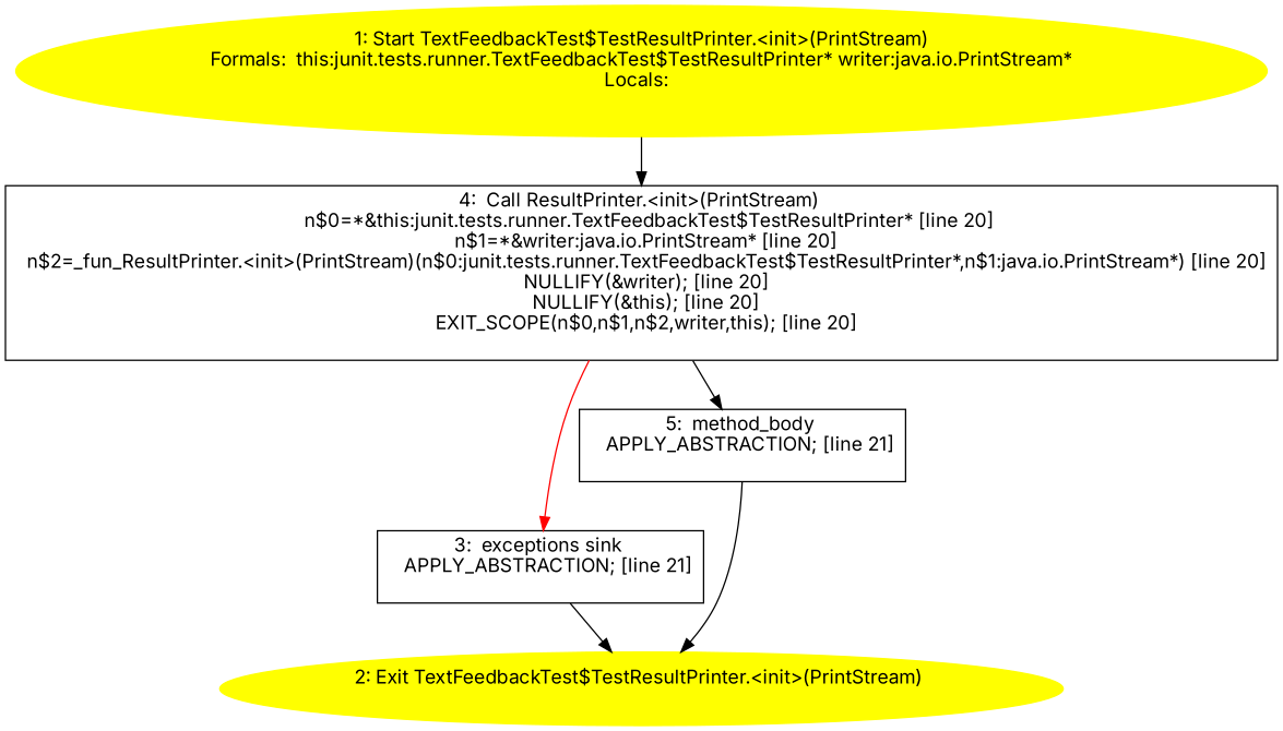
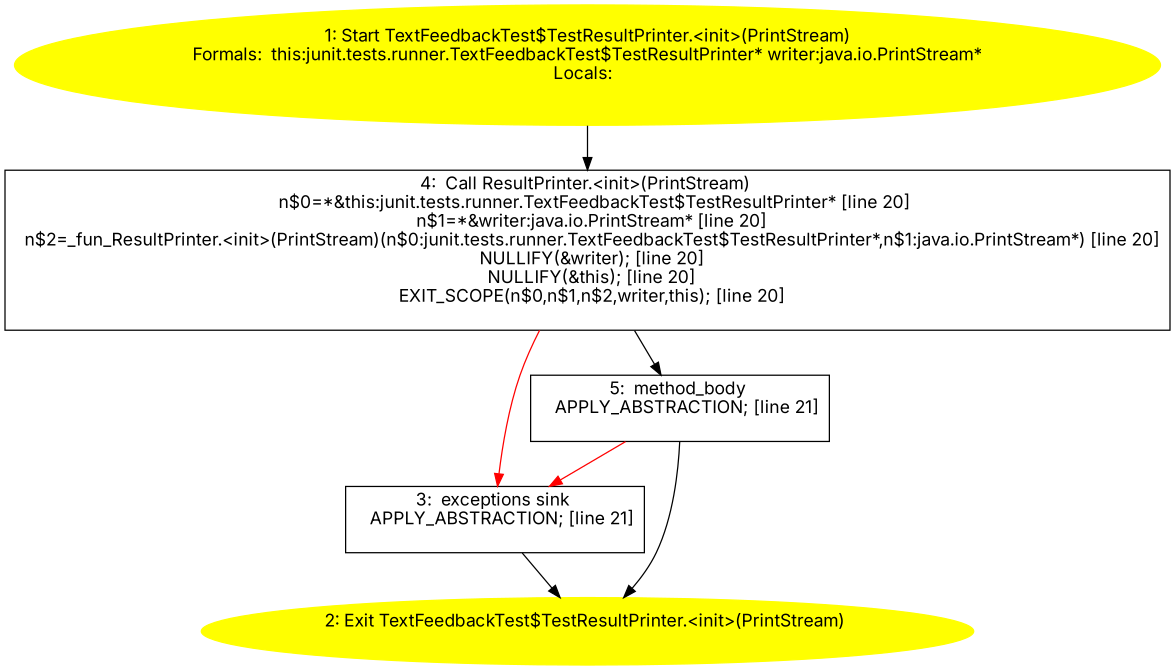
  digraph {
    fontname=Inter
    node [fontname=Inter shape=box]
    edge [fontname=Inter]
    n1 [color=yellow label="1: Start TextFeedbackTest$TestResultPrinter.<init>(PrintStream)\nFormals:  this:junit.tests.runner.TextFeedbackTest$TestResultPrinter* writer:java.io.PrintStream*\nLocals:  \n  " style=filled shape=""]
    n2 [label="4:  Call ResultPrinter.<init>(PrintStream) \n   n$0=*&this:junit.tests.runner.TextFeedbackTest$TestResultPrinter* [line 20]\n  n$1=*&writer:java.io.PrintStream* [line 20]\n  n$2=_fun_ResultPrinter.<init>(PrintStream)(n$0:junit.tests.runner.TextFeedbackTest$TestResultPrinter*,n$1:java.io.PrintStream*) [line 20]\n  NULLIFY(&writer); [line 20]\n  NULLIFY(&this); [line 20]\n  EXIT_SCOPE(n$0,n$1,n$2,writer,this); [line 20]\n "]
    n3 [label="3:  exceptions sink \n   APPLY_ABSTRACTION; [line 21]\n "]
    n4 [label="5:  method_body \n   APPLY_ABSTRACTION; [line 21]\n "]
    n5 [color=yellow label="2: Exit TextFeedbackTest$TestResultPrinter.<init>(PrintStream) \n  " style=filled shape=""]
    n1 -> n2
    n2 -> n3 [color=red]
    n2 -> n4
    n3 -> n5
+   n4 -> n3 [color=red]
    n4 -> n5
  }
